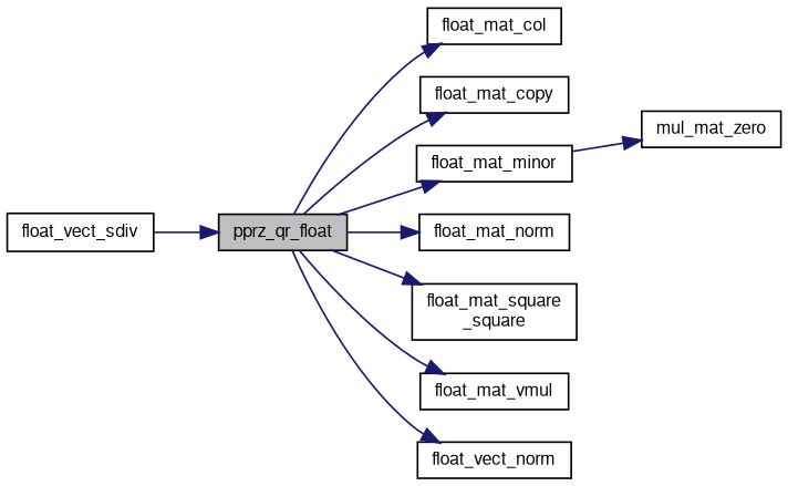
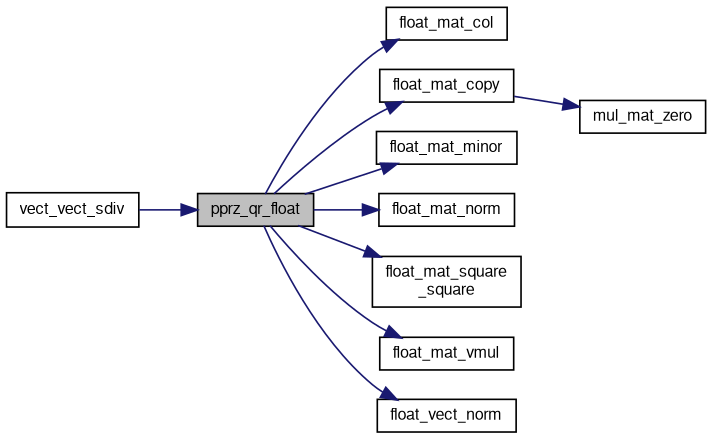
  digraph {
    rankdir=LR
    node [color=black fillcolor=white fontname=FreeSans fontsize=10 shape=record style=filled]
    edge [color=midnightblue fontname=FreeSans fontsize=10 labelfontname=FreeSans labelfontsize=10 style=solid]
    n1 [fillcolor=grey75 fontcolor=black height=0.2 label=pprz_qr_float width=0.4]
    n2 [height=0.2 label=float_mat_col width=0.4]
    n3 [height=0.2 label=float_mat_copy width=0.4]
    n4 [height=0.2 label=float_mat_minor width=0.4]
    n5 [height=0.2 label=float_mat_norm width=0.4]
    n6 [height=0.2 label="float_mat_square\l_square" width=0.4]
    n7 [height=0.2 label=float_mat_vmul width=0.4]
    n8 [height=0.2 label=float_vect_norm width=0.4]
    n9 [height=0.2 label=mul_mat_zero width=0.4]
-   n10 [height=0.2 label=float_vect_sdiv width=0.4]
+   n10 [height=0.2 label=vect_vect_sdiv width=0.4]
    n1 -> n2
    n1 -> n3
    n1 -> n4
    n1 -> n5
    n1 -> n6
    n1 -> n7
    n1 -> n8
-   n4 -> n9
+   n3 -> n9
    n10 -> n1
  }
